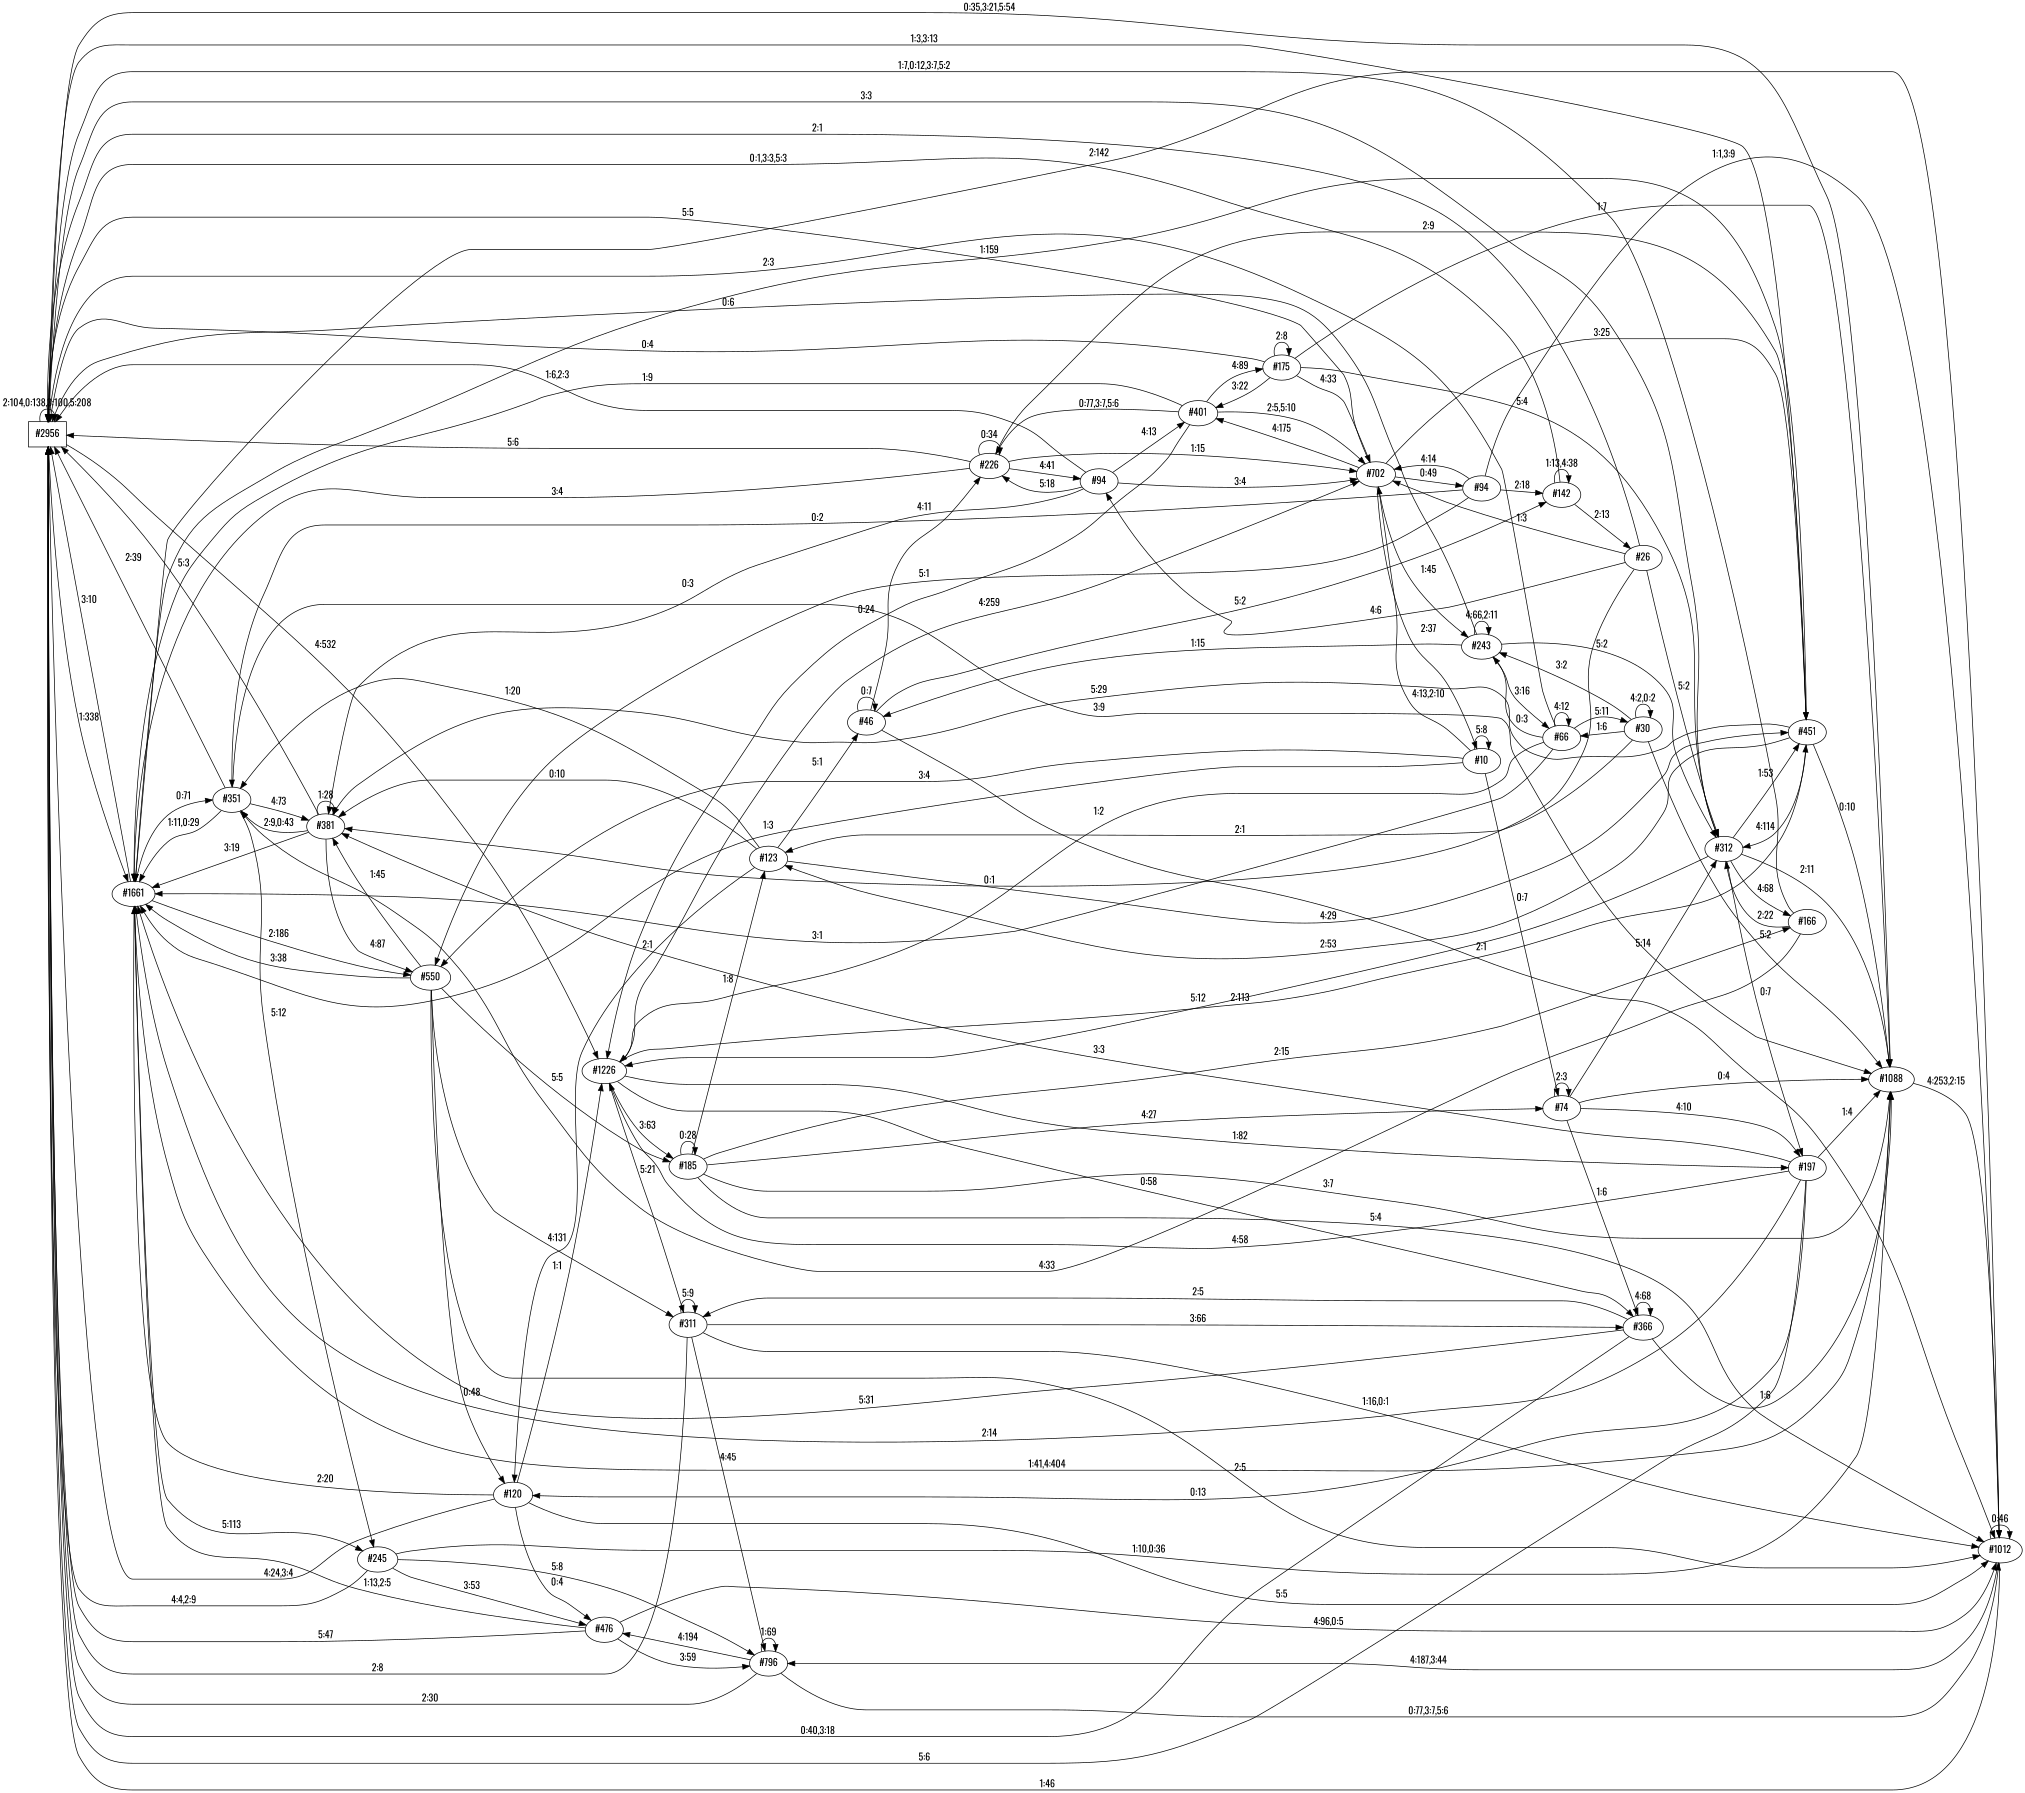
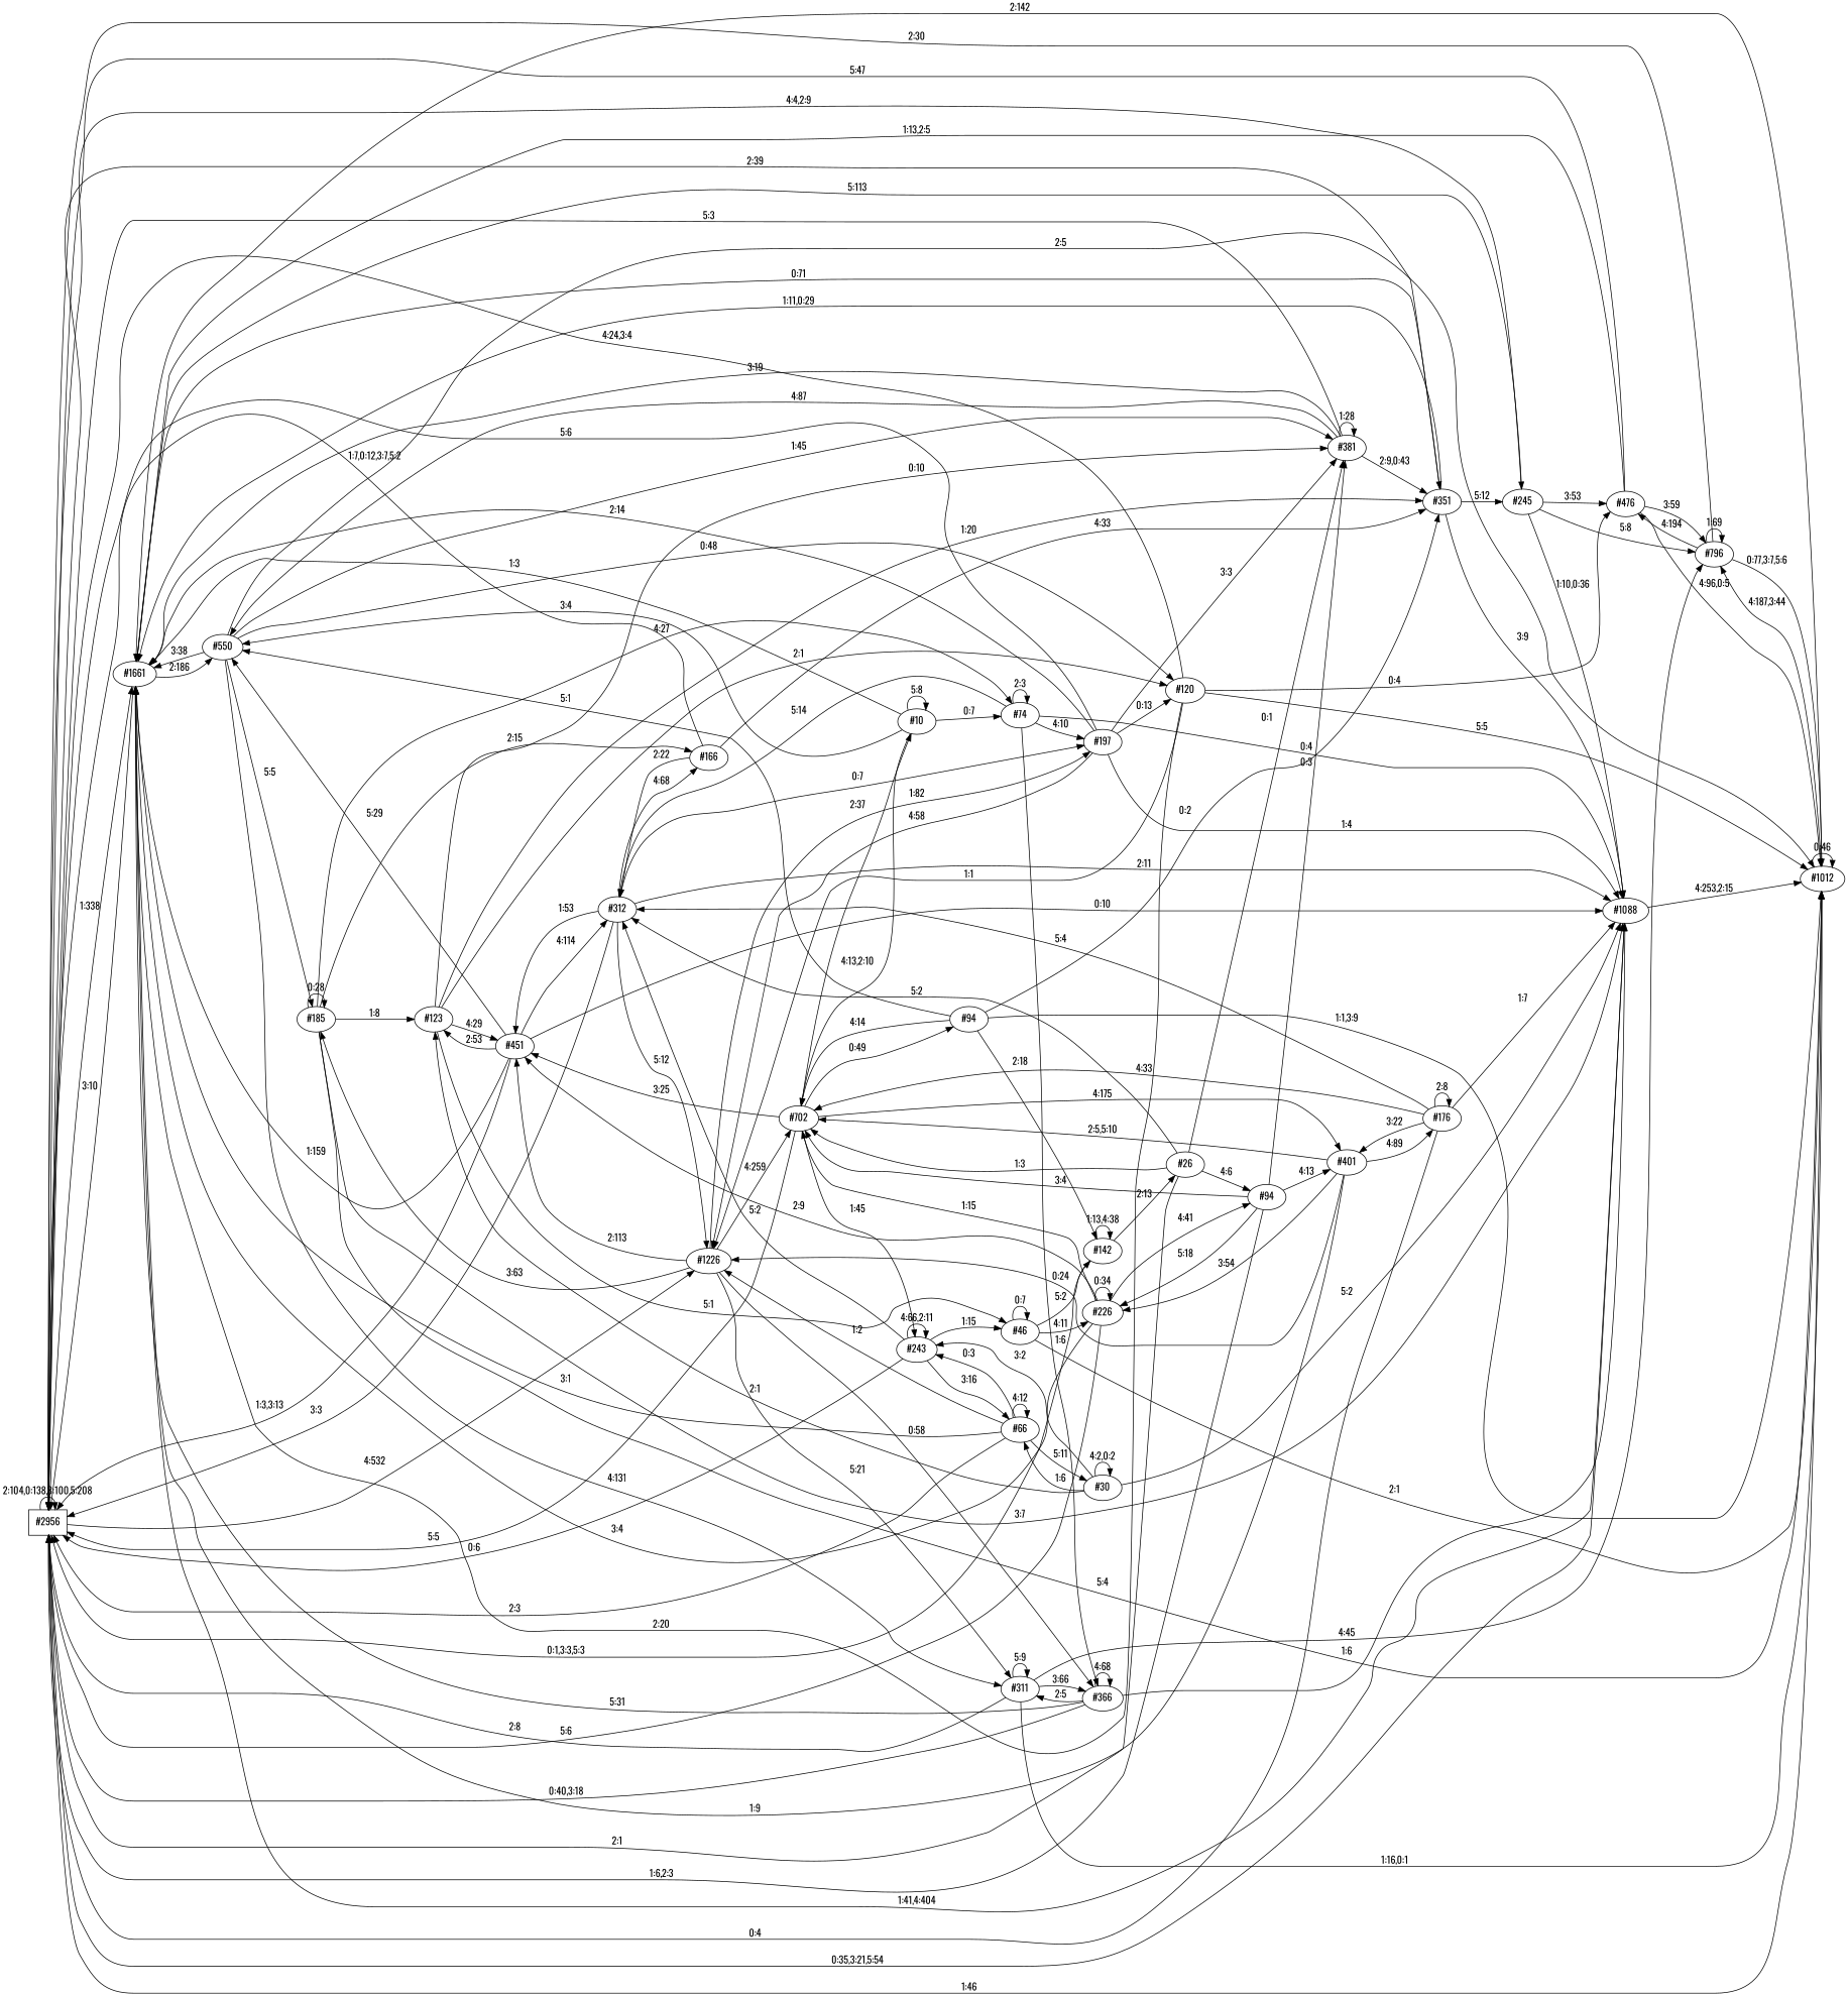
  digraph {
    fontname=Oswald
    rankdir=LR
    node [fontname=Oswald]
    edge [fontname=Oswald]
    n1 [label="#2956" shape=box]
    n2 [label="#1661"]
    n3 [label="#1226"]
    n4 [label="#1088"]
    n5 [label="#245"]
    n6 [label="#550"]
    n7 [label="#351"]
    n8 [label="#311"]
    n9 [label="#185"]
    n10 [label="#366"]
    n11 [label="#451"]
    n12 [label="#702"]
    n13 [label="#197"]
    n14 [label="#1012"]
    n15 [label="#796"]
    n16 [label="#476"]
    n17 [label="#120"]
    n18 [label="#381"]
    n19 [label="#123"]
    n20 [label="#74"]
    n21 [label="#166"]
    n22 [label="#312"]
    n23 [label="#401"]
    n24 [label="#94"]
    n25 [label="#243"]
    n26 [label="#10"]
    n27 [label="#46"]
-   n28 [label="#175"]
+   n28 [label="#176"]
    n29 [label="#226"]
    n30 [label="#142"]
    n31 [label="#66"]
    n32 [label="#94"]
    n33 [label="#26"]
    n34 [label="#30"]
    n1 -> n1 [label="2:104,0:138,3:100,5:208"]
    n1 -> n2 [label="1:338"]
    n1 -> n3 [label="4:532"]
    n2 -> n1 [label="3:10"]
    n2 -> n4 [label="1:41,4:404"]
    n2 -> n5 [label="5:113"]
    n2 -> n6 [label="2:186"]
    n2 -> n7 [label="0:71"]
    n3 -> n8 [label="5:21"]
    n3 -> n9 [label="3:63"]
    n3 -> n10 [label="0:58"]
    n3 -> n11 [label="2:113"]
    n3 -> n12 [label="4:259"]
    n3 -> n13 [label="1:82"]
    n4 -> n1 [label="0:35,3:21,5:54"]
    n4 -> n14 [label="4:253,2:15"]
    n5 -> n1 [label="4:4,2:9"]
    n5 -> n4 [label="1:10,0:36"]
    n5 -> n15 [label="5:8"]
    n5 -> n16 [label="3:53"]
    n6 -> n2 [label="3:38"]
    n6 -> n8 [label="4:131"]
    n6 -> n9 [label="5:5"]
    n6 -> n14 [label="2:5"]
    n6 -> n17 [label="0:48"]
    n6 -> n18 [label="1:45"]
    n7 -> n1 [label="2:39"]
    n7 -> n2 [label="1:11,0:29"]
    n7 -> n4 [label="3:9"]
    n7 -> n5 [label="5:12"]
-   n7 -> n18 [label="4:73"]
    n8 -> n1 [label="2:8"]
    n8 -> n8 [label="5:9"]
    n8 -> n10 [label="3:66"]
    n8 -> n14 [label="1:16,0:1"]
    n8 -> n15 [label="4:45"]
    n9 -> n4 [label="3:7"]
    n9 -> n9 [label="0:28"]
    n9 -> n14 [label="5:4"]
    n9 -> n19 [label="1:8"]
    n9 -> n20 [label="4:27"]
    n9 -> n21 [label="2:15"]
    n10 -> n1 [label="0:40,3:18"]
    n10 -> n2 [label="5:31"]
    n10 -> n4 [label="1:6"]
    n10 -> n8 [label="2:5"]
    n10 -> n10 [label="4:68"]
    n11 -> n1 [label="1:3,3:13"]
    n11 -> n2 [label="1:159"]
    n11 -> n4 [label="0:10"]
-   n11 -> n18 [label="5:29"]
+   n11 -> n6 [label="5:29"]
    n11 -> n19 [label="2:53"]
    n11 -> n22 [label="4:114"]
    n12 -> n1 [label="5:5"]
    n12 -> n11 [label="3:25"]
    n12 -> n23 [label="4:175"]
    n12 -> n24 [label="0:49"]
    n12 -> n25 [label="1:45"]
    n12 -> n26 [label="2:37"]
    n13 -> n1 [label="5:6"]
    n13 -> n2 [label="2:14"]
    n13 -> n3 [label="4:58"]
    n13 -> n4 [label="1:4"]
    n13 -> n17 [label="0:13"]
    n13 -> n18 [label="3:3"]
    n14 -> n1 [label="1:46"]
    n14 -> n2 [label="2:142"]
    n14 -> n14 [label="0:46"]
    n14 -> n15 [label="4:187,3:44"]
    n15 -> n1 [label="2:30"]
    n15 -> n14 [label="0:77,3:7,5:6"]
    n15 -> n15 [label="1:69"]
    n15 -> n16 [label="4:194"]
    n16 -> n1 [label="5:47"]
    n16 -> n2 [label="1:13,2:5"]
    n16 -> n14 [label="4:96,0:5"]
    n16 -> n15 [label="3:59"]
    n17 -> n1 [label="4:24,3:4"]
    n17 -> n2 [label="2:20"]
    n17 -> n3 [label="1:1"]
    n17 -> n14 [label="5:5"]
    n17 -> n16 [label="0:4"]
    n18 -> n1 [label="5:3"]
    n18 -> n2 [label="3:19"]
    n18 -> n6 [label="4:87"]
    n18 -> n7 [label="2:9,0:43"]
    n18 -> n18 [label="1:28"]
    n19 -> n7 [label="1:20"]
    n19 -> n11 [label="4:29"]
    n19 -> n17 [label="2:1"]
    n19 -> n18 [label="0:10"]
    n19 -> n27 [label="5:1"]
    n20 -> n4 [label="0:4"]
    n20 -> n10 [label="1:6"]
    n20 -> n13 [label="4:10"]
    n20 -> n20 [label="2:3"]
    n20 -> n22 [label="5:14"]
    n21 -> n1 [label="1:7,0:12,3:7,5:2"]
    n21 -> n7 [label="4:33"]
    n21 -> n22 [label="2:22"]
    n22 -> n1 [label="3:3"]
    n22 -> n3 [label="5:12"]
    n22 -> n4 [label="2:11"]
    n22 -> n11 [label="1:53"]
    n22 -> n13 [label="0:7"]
    n22 -> n21 [label="4:68"]
    n23 -> n2 [label="1:9"]
    n23 -> n3 [label="0:24"]
    n23 -> n12 [label="2:5,5:10"]
    n23 -> n28 [label="4:89"]
-   n23 -> n29 [label="0:77,3:7,5:6"]
+   n23 -> n29 [label="3:54"]
    n24 -> n6 [label="5:1"]
    n24 -> n7 [label="0:2"]
    n24 -> n12 [label="4:14"]
    n24 -> n14 [label="1:1,3:9"]
    n24 -> n30 [label="2:18"]
    n25 -> n1 [label="0:6"]
    n25 -> n22 [label="5:2"]
    n25 -> n25 [label="4:66,2:11"]
    n25 -> n27 [label="1:15"]
    n25 -> n31 [label="3:16"]
    n26 -> n2 [label="1:3"]
    n26 -> n6 [label="3:4"]
    n26 -> n12 [label="4:13,2:10"]
    n26 -> n20 [label="0:7"]
    n26 -> n26 [label="5:8"]
    n27 -> n14 [label="2:1"]
    n27 -> n27 [label="0:7"]
    n27 -> n29 [label="4:11"]
    n27 -> n30 [label="5:2"]
    n28 -> n1 [label="0:4"]
    n28 -> n4 [label="1:7"]
    n28 -> n12 [label="4:33"]
    n28 -> n22 [label="5:4"]
    n28 -> n23 [label="3:22"]
    n28 -> n28 [label="2:8"]
    n29 -> n1 [label="5:6"]
    n29 -> n2 [label="3:4"]
    n29 -> n11 [label="2:9"]
    n29 -> n12 [label="1:15"]
    n29 -> n29 [label="0:34"]
    n29 -> n32 [label="4:41"]
    n30 -> n1 [label="0:1,3:3,5:3"]
    n30 -> n30 [label="1:13,4:38"]
    n30 -> n33 [label="2:13"]
    n31 -> n1 [label="2:3"]
    n31 -> n2 [label="3:1"]
    n31 -> n3 [label="1:2"]
    n31 -> n25 [label="0:3"]
    n31 -> n31 [label="4:12"]
    n31 -> n34 [label="5:11"]
    n32 -> n1 [label="1:6,2:3"]
    n32 -> n12 [label="3:4"]
    n32 -> n18 [label="0:3"]
    n32 -> n23 [label="4:13"]
    n32 -> n29 [label="5:18"]
    n33 -> n1 [label="2:1"]
    n33 -> n12 [label="1:3"]
    n33 -> n18 [label="0:1"]
    n33 -> n22 [label="5:2"]
    n33 -> n32 [label="4:6"]
    n34 -> n4 [label="5:2"]
    n34 -> n19 [label="2:1"]
    n34 -> n25 [label="3:2"]
    n34 -> n31 [label="1:6"]
    n34 -> n34 [label="4:2,0:2"]
  }
